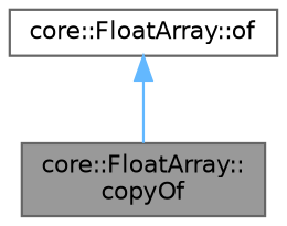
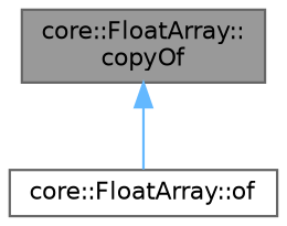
  digraph {
    rankdir=TB
    node [fontname=Helvetica fontsize=10 shape=box style=filled]
    n1 [color=gray40 fillcolor=grey60 fontcolor=black height=0.2 label="core::FloatArray::\lcopyOf" width=0.4]
    n2 [color=grey40 fillcolor=white height=0.2 label="core::FloatArray::of" width=0.4]
-   n2 -> n1 [color=steelblue1 dir=back fontname=Helvetica fontsize=10 labelfontname=Helvetica labelfontsize=10 style=solid]
+   n1 -> n2 [color=steelblue1 dir=back fontname=Helvetica fontsize=10 labelfontname=Helvetica labelfontsize=10 style=solid]
  }
